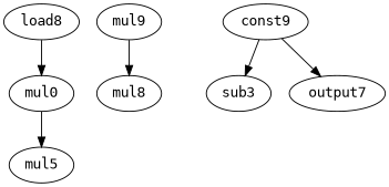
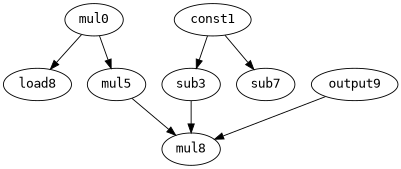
  digraph {
    fontname="DejaVu Sans Mono"
    node [fontname="DejaVu Sans Mono" opcode=const]
    edge [fontname="DejaVu Sans Mono" operand=0]
    n1 [label=mul0]
    n2 [label=load8 opcode=load]
    mul5 [opcode=mul]
    mul8 [opcode=mul]
    sub3 [opcode=sub]
-   const1 [label=const9]
-   output7 [opcode=output]
-   output9 [opcode=output label=mul9]
-   n2 -> n1
+   const1
+   output7 [opcode=output label=sub7]
+   output9 [opcode=output]
+   n1 -> n2
    n1 -> mul5
+   mul5 -> mul8 [operand=1]
+   sub3 -> mul8
    const1 -> sub3
    const1 -> output7
    output9 -> mul8
  }
